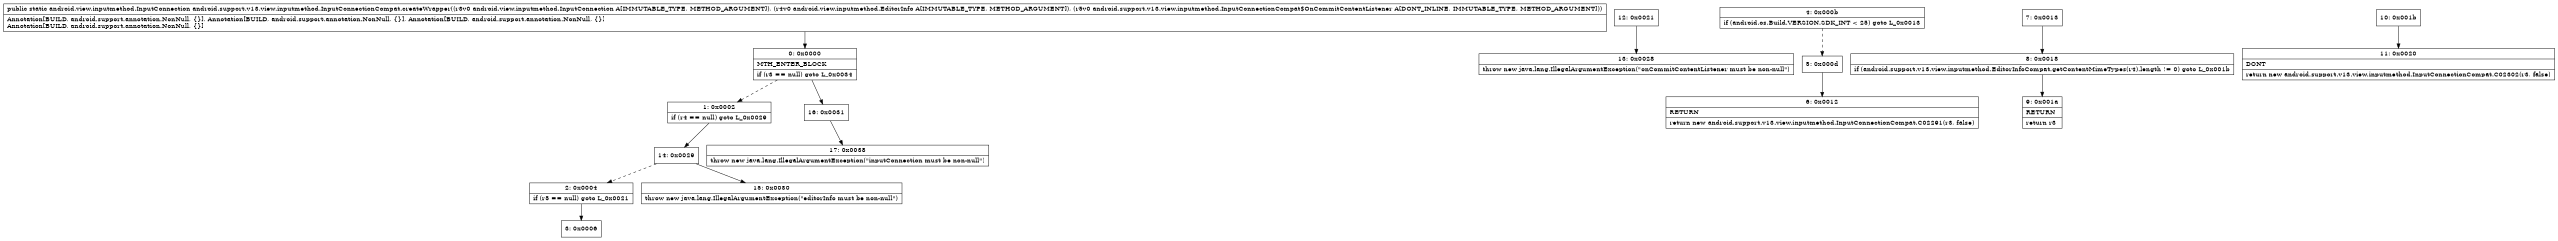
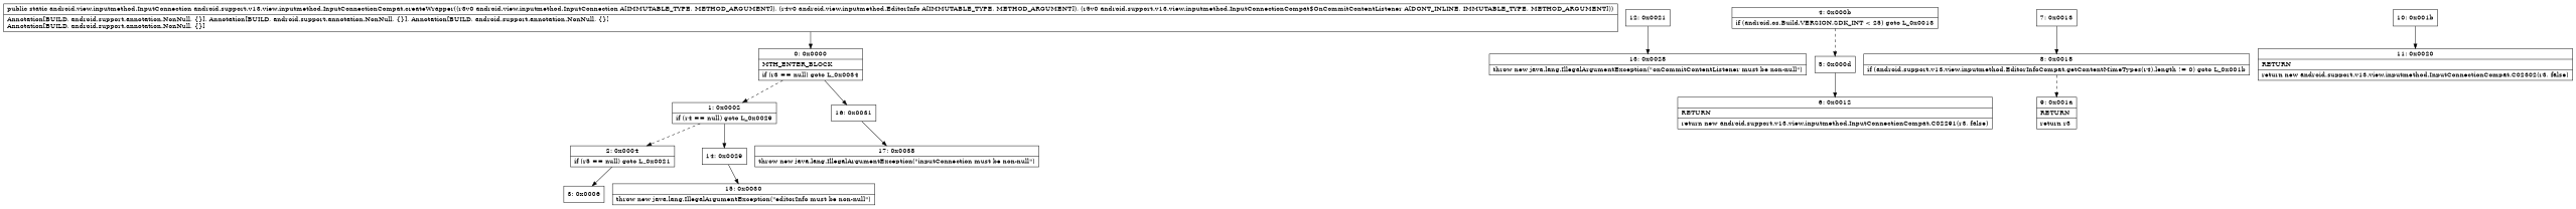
  digraph {
    node [shape=record]
    n1 [label="{0\:\ 0x0000|MTH_ENTER_BLOCK\l|if (r3 == null) goto L_0x0034\l}"]
    n2 [label="{1\:\ 0x0002|if (r4 == null) goto L_0x0029\l}"]
    n3 [label="{16\:\ 0x0031}"]
    n4 [label="{2\:\ 0x0004|if (r5 == null) goto L_0x0021\l}"]
    n5 [label="{14\:\ 0x0029}"]
    n6 [label="{17\:\ 0x0038|throw new java.lang.IllegalArgumentException(\"inputConnection must be non\-null\")\l}"]
    n7 [label="{3\:\ 0x0006}"]
    n8 [label="{15\:\ 0x0030|throw new java.lang.IllegalArgumentException(\"editorInfo must be non\-null\")\l}"]
    n9 [label="{12\:\ 0x0021}"]
    n10 [label="{13\:\ 0x0028|throw new java.lang.IllegalArgumentException(\"onCommitContentListener must be non\-null\")\l}"]
    n11 [label="{4\:\ 0x000b|if (android.os.Build.VERSION.SDK_INT \< 25) goto L_0x0013\l}"]
    n12 [label="{5\:\ 0x000d}"]
    n13 [label="{6\:\ 0x0012|RETURN\l|return new android.support.v13.view.inputmethod.InputConnectionCompat.C02291(r3, false)\l}"]
    n14 [label="{7\:\ 0x0013}"]
    n15 [label="{8\:\ 0x0018|if (android.support.v13.view.inputmethod.EditorInfoCompat.getContentMimeTypes(r4).length != 0) goto L_0x001b\l}"]
    n16 [label="{9\:\ 0x001a|RETURN\l|return r3\l}"]
    n17 [label="{10\:\ 0x001b}"]
-   n18 [label="{11\:\ 0x0020|DONT\l|return new android.support.v13.view.inputmethod.InputConnectionCompat.C02302(r3, false)\l}"]
+   n18 [label="{11\:\ 0x0020|RETURN\l|return new android.support.v13.view.inputmethod.InputConnectionCompat.C02302(r3, false)\l}"]
    n19 [label="{public static android.view.inputmethod.InputConnection android.support.v13.view.inputmethod.InputConnectionCompat.createWrapper((r3v0 android.view.inputmethod.InputConnection A[IMMUTABLE_TYPE, METHOD_ARGUMENT]), (r4v0 android.view.inputmethod.EditorInfo A[IMMUTABLE_TYPE, METHOD_ARGUMENT]), (r5v0 android.support.v13.view.inputmethod.InputConnectionCompat$OnCommitContentListener A[DONT_INLINE, IMMUTABLE_TYPE, METHOD_ARGUMENT]))  | Annotation[BUILD, android.support.annotation.NonNull, \{\}], Annotation[BUILD, android.support.annotation.NonNull, \{\}], Annotation[BUILD, android.support.annotation.NonNull, \{\}]\lAnnotation[BUILD, android.support.annotation.NonNull, \{\}]\l}"]
    n1 -> n2 [style=dashed]
    n1 -> n3
-   n5 -> n4 [style=dashed]
+   n2 -> n4 [style=dashed]
    n2 -> n5
    n3 -> n6
    n4 -> n7 [style=solid]
    n5 -> n8
    n9 -> n10
    n11 -> n12 [style=dashed]
    n12 -> n13
    n14 -> n15
-   n15 -> n16 [style=solid]
+   n15 -> n16 [style=dashed]
    n17 -> n18
    n19 -> n1
  }
